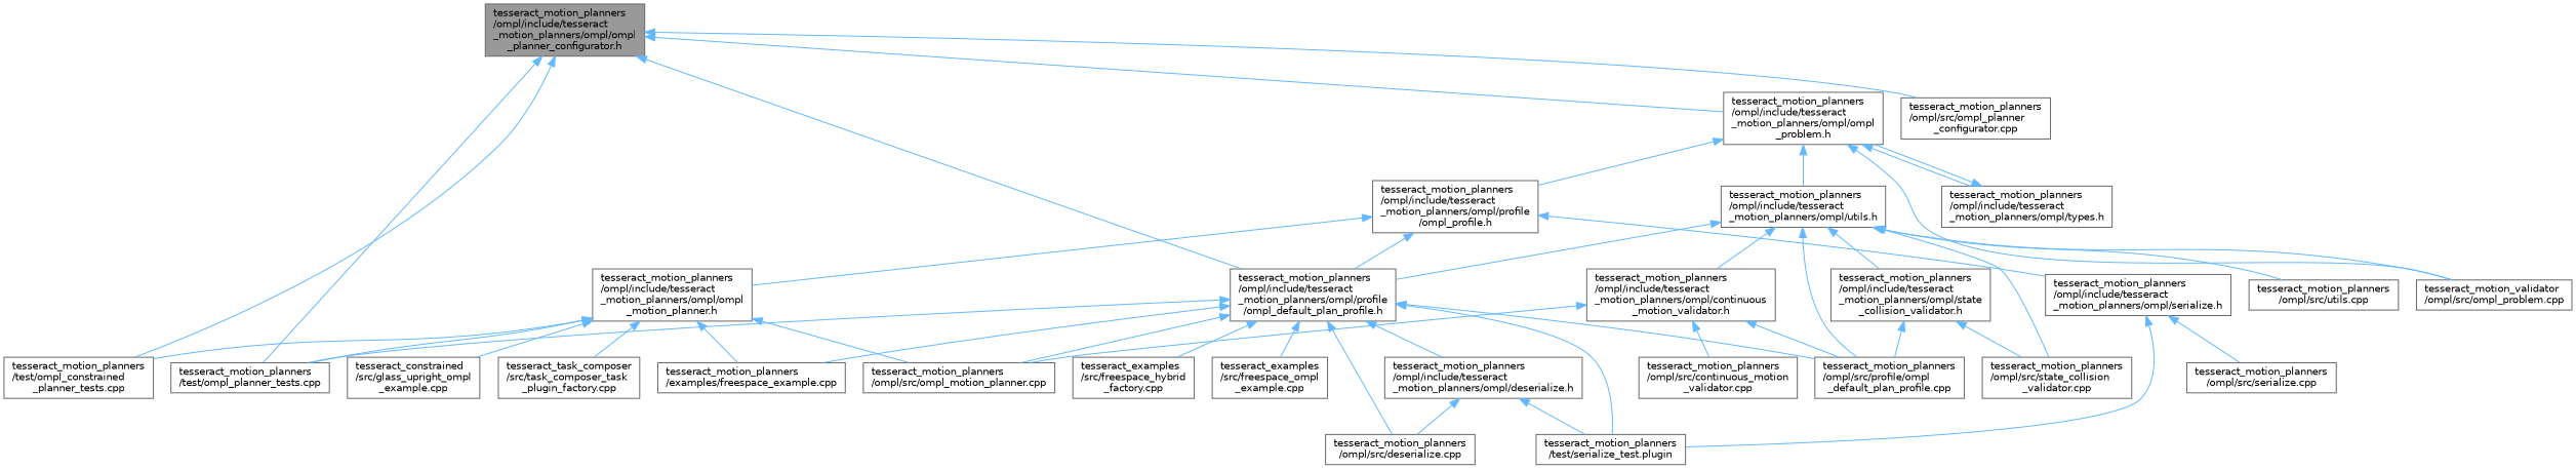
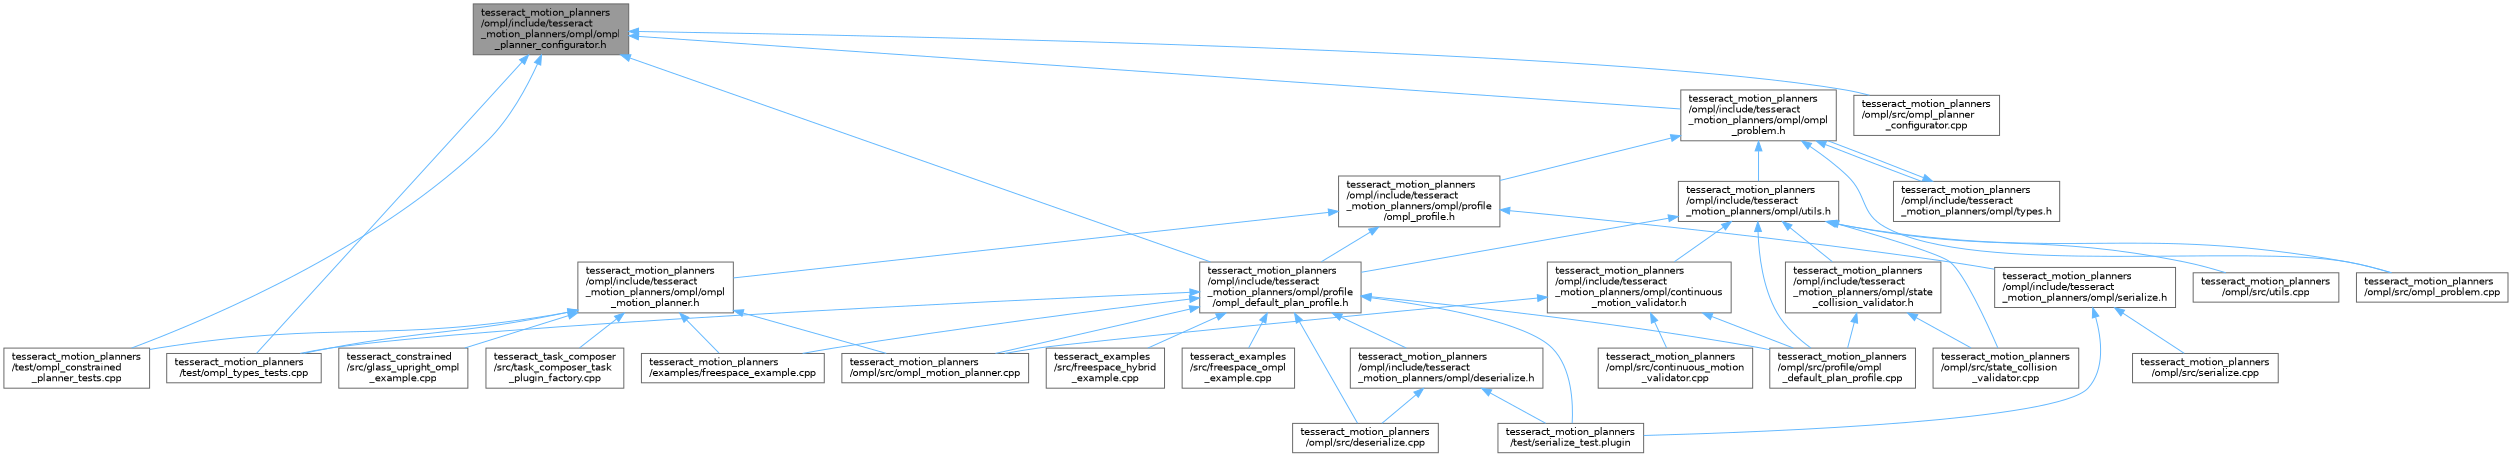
  digraph {
    node [color=grey40 fillcolor=white fontname=Helvetica fontsize=10 shape=box style=filled]
    edge [color=steelblue1 dir=back fontname=Helvetica fontsize=10 labelfontname=Helvetica labelfontsize=10 style=solid]
    n1 [color=gray40 fillcolor=grey60 fontcolor=black height=0.2 label="tesseract_motion_planners\l/ompl/include/tesseract\l_motion_planners/ompl/ompl\l_planner_configurator.h" width=0.4]
    n2 [height=0.2 label="tesseract_motion_planners\l/ompl/include/tesseract\l_motion_planners/ompl/ompl\l_problem.h" width=0.4]
    n3 [height=0.2 label="tesseract_motion_planners\l/test/ompl_constrained\l_planner_tests.cpp" width=0.4]
-   n4 [height=0.2 label="tesseract_motion_planners\l/test/ompl_planner_tests.cpp" width=0.4]
+   n4 [height=0.2 label="tesseract_motion_planners\l/test/ompl_types_tests.cpp" width=0.4]
    n5 [height=0.2 label="tesseract_motion_planners\l/ompl/include/tesseract\l_motion_planners/ompl/profile\l/ompl_default_plan_profile.h" width=0.4]
    n6 [height=0.2 label="tesseract_motion_planners\l/ompl/src/ompl_planner\l_configurator.cpp" width=0.4]
    n7 [height=0.2 label="tesseract_motion_planners\l/ompl/include/tesseract\l_motion_planners/ompl/profile\l/ompl_profile.h" width=0.4]
    n8 [height=0.2 label="tesseract_motion_planners\l/ompl/include/tesseract\l_motion_planners/ompl/types.h" width=0.4]
    n9 [height=0.2 label="tesseract_motion_planners\l/ompl/include/tesseract\l_motion_planners/ompl/utils.h" width=0.4]
-   n10 [height=0.2 label="tesseract_motion_validator\l/ompl/src/ompl_problem.cpp" width=0.4]
+   n10 [height=0.2 label="tesseract_motion_planners\l/ompl/src/ompl_problem.cpp" width=0.4]
    n11 [height=0.2 label="tesseract_motion_planners\l/examples/freespace_example.cpp" width=0.4]
    n12 [height=0.2 label="tesseract_motion_planners\l/ompl/src/ompl_motion_planner.cpp" width=0.4]
-   n13 [height=0.2 label="tesseract_examples\l/src/freespace_hybrid\l_factory.cpp" width=0.4]
+   n13 [height=0.2 label="tesseract_examples\l/src/freespace_hybrid\l_example.cpp" width=0.4]
    n14 [height=0.2 label="tesseract_examples\l/src/freespace_ompl\l_example.cpp" width=0.4]
    n15 [height=0.2 label="tesseract_motion_planners\l/ompl/include/tesseract\l_motion_planners/ompl/deserialize.h" width=0.4]
    n16 [height=0.2 label="tesseract_motion_planners\l/ompl/src/deserialize.cpp" width=0.4]
    n17 [height=0.2 label="tesseract_motion_planners\l/test/serialize_test.plugin" width=0.4]
    n18 [height=0.2 label="tesseract_motion_planners\l/ompl/src/profile/ompl\l_default_plan_profile.cpp" width=0.4]
    n19 [height=0.2 label="tesseract_motion_planners\l/ompl/include/tesseract\l_motion_planners/ompl/ompl\l_motion_planner.h" width=0.4]
    n20 [height=0.2 label="tesseract_motion_planners\l/ompl/include/tesseract\l_motion_planners/ompl/serialize.h" width=0.4]
    n21 [height=0.2 label="tesseract_motion_planners\l/ompl/include/tesseract\l_motion_planners/ompl/continuous\l_motion_validator.h" width=0.4]
    n22 [height=0.2 label="tesseract_motion_planners\l/ompl/include/tesseract\l_motion_planners/ompl/state\l_collision_validator.h" width=0.4]
    n23 [height=0.2 label="tesseract_motion_planners\l/ompl/src/state_collision\l_validator.cpp" width=0.4]
    n24 [height=0.2 label="tesseract_motion_planners\l/ompl/src/utils.cpp" width=0.4]
    n25 [height=0.2 label="tesseract_constrained\l/src/glass_upright_ompl\l_example.cpp" width=0.4]
    n26 [height=0.2 label="tesseract_task_composer\l/src/task_composer_task\l_plugin_factory.cpp" width=0.4]
    n27 [height=0.2 label="tesseract_motion_planners\l/ompl/src/serialize.cpp" width=0.4]
    n28 [height=0.2 label="tesseract_motion_planners\l/ompl/src/continuous_motion\l_validator.cpp" width=0.4]
    n1 -> n2
    n1 -> n3
    n1 -> n4
    n1 -> n5
    n1 -> n6
    n2 -> n7
    n2 -> n8
    n2 -> n9
    n2 -> n10
    n5 -> n4
    n5 -> n11
    n5 -> n12
    n5 -> n13
    n5 -> n14
    n5 -> n15
    n5 -> n16
    n5 -> n17
    n5 -> n18
    n7 -> n5
    n7 -> n19
    n7 -> n20
    n8 -> n2
    n9 -> n5
    n9 -> n10
    n9 -> n18
    n9 -> n21
    n9 -> n22
    n9 -> n23
    n9 -> n24
    n15 -> n16
    n15 -> n17
    n19 -> n3
    n19 -> n4
    n19 -> n11
    n19 -> n12
    n19 -> n25
    n19 -> n26
    n20 -> n17
    n20 -> n27
    n21 -> n12
    n21 -> n18
    n21 -> n28
    n22 -> n18
    n22 -> n23
  }
